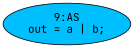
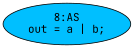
  strict digraph {
    fontname="JetBrains Mono"
-   n1 [ast="<pyverilog.vparser.ast.Assign object at 0x7fd57a866150>" def_var="['out']" fillcolor=deepskyblue label="9:AS\nout = a | b;" statements="[]" style=filled typ=Assign use_var="['a', 'b']" fontname="JetBrains Mono"]
+   n1 [ast="<pyverilog.vparser.ast.Assign object at 0x7fd57a866150>" def_var="['out']" fillcolor=deepskyblue label="8:AS\nout = a | b;" statements="[]" style=filled typ=Assign use_var="['a', 'b']" fontname="JetBrains Mono"]
  }
